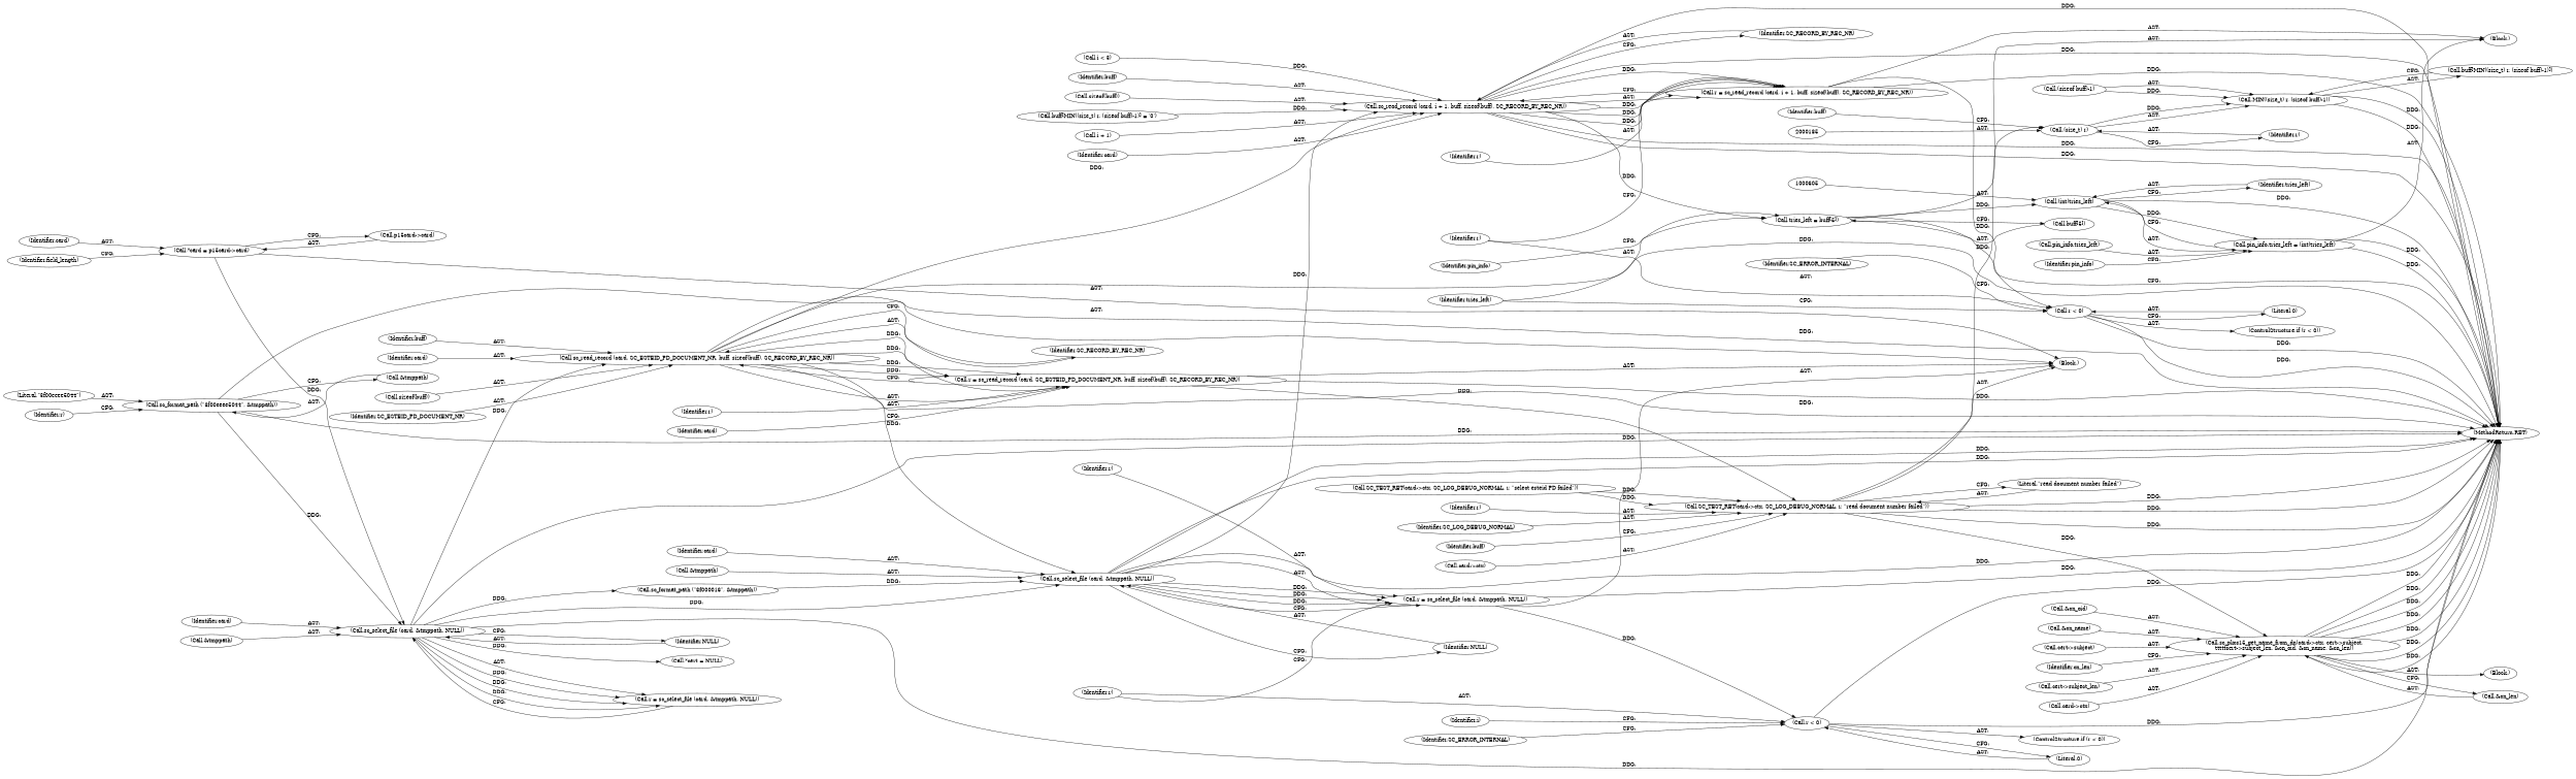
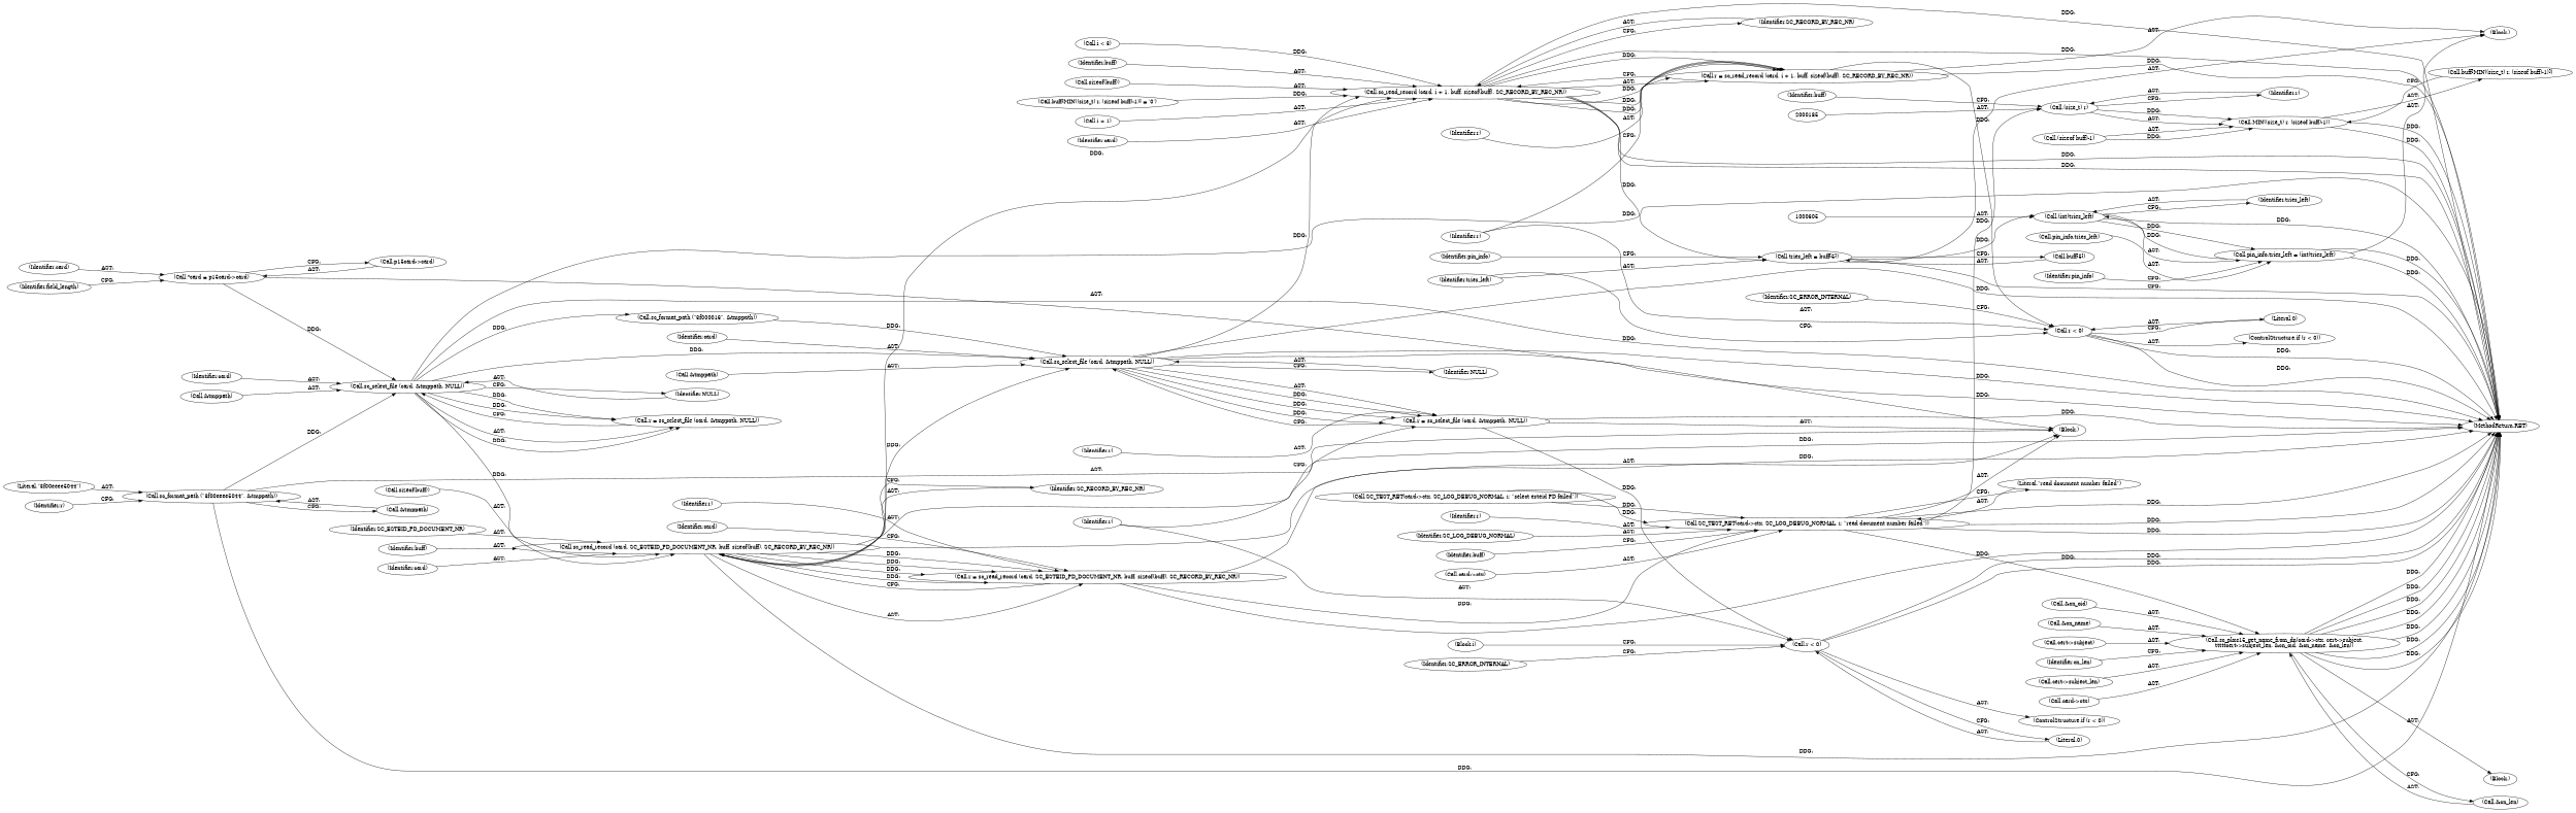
  digraph {
    rankdir=LR
    n1 [label="(Call,sc_read_record (card, SC_ESTEID_PD_DOCUMENT_NR, buff, sizeof(buff), SC_RECORD_BY_REC_NR))"]
    n2 [label="(Call,r = sc_read_record (card, SC_ESTEID_PD_DOCUMENT_NR, buff, sizeof(buff), SC_RECORD_BY_REC_NR))"]
    n3 [label="(Call,sc_select_file (card, &tmppath, NULL))"]
    n4 [label="(Call,sc_read_record (card, i + 1, buff, sizeof(buff), SC_RECORD_BY_REC_NR))"]
    n5 [label="(Identifier,SC_RECORD_BY_REC_NR)"]
    n6 [label="(MethodReturn,RET)"]
    n7 [label="(Block,)"]
    n8 [label="(Call,SC_TEST_RET(card->ctx, SC_LOG_DEBUG_NORMAL, r, \"read document number failed\"))"]
    n9 [label="(Call,r = sc_select_file (card, &tmppath, NULL))"]
    n10 [label="(Identifier,NULL)"]
    n11 [label="(Call,r = sc_read_record (card, i + 1, buff, sizeof(buff), SC_RECORD_BY_REC_NR))"]
    n12 [label="(Call,tries_left = buff[5])"]
    n13 [label="(Identifier,SC_RECORD_BY_REC_NR)"]
    n14 [label="(Call,sc_select_file (card, &tmppath, NULL))"]
    n15 [label="(Identifier,NULL)"]
    n16 [label="(Call,sc_format_path (\"3f000016\", &tmppath))"]
-   n17 [label="(Call,*cert = NULL)"]
    n18 [label="(Call,r = sc_select_file (card, &tmppath, NULL))"]
    n19 [label="(Call,*card = p15card->card)"]
    n20 [label="(Call,p15card->card)"]
    n21 [label="(Call,sc_format_path (\"3f00eeee5044\", &tmppath))"]
    n22 [label="(Call,&tmppath)"]
    n23 [label="(Call,(size_t) r)"]
    n24 [label="(Call,sc_pkcs15_get_name_from_dn(card->ctx, cert->subject,\n\t\t\t\t\tcert->subject_len, &cn_oid, &cn_name, &cn_len))"]
    n25 [label="(Literal,\"read document number failed\")"]
    n26 [label="(Call,MIN((size_t) r, (sizeof buff)-1))"]
    n27 [label="(Identifier,r)"]
    n28 [label="(Block,)"]
    n29 [label="(Call,&cn_len)"]
    n30 [label="(Call,buff[MIN((size_t) r, (sizeof buff)-1)])"]
    n31 [label="(Call,(sizeof buff)-1)"]
    n32 [label="(Call,r < 0)"]
    n33 [label="(Literal,0)"]
    n34 [label="(ControlStructure,if (r < 0))"]
    n35 [label="(Call,r < 0)"]
    n36 [label="(Block,)"]
    n37 [label="(Call,(int)tries_left)"]
    n38 [label="(Call,buff[5])"]
    n39 [label="(Literal,0)"]
    n40 [label="(ControlStructure,if (r < 0))"]
    n41 [label="(Call,pin_info.tries_left = (int)tries_left)"]
    n42 [label="(Identifier,tries_left)"]
-   n43 [label="(Identifier,i)"]
+   n43 [label="(Block,i)"]
    n44 [label="(Identifier,SC_LOG_DEBUG_NORMAL)"]
    n45 [label="(Identifier,card)"]
    n46 [label="(Identifier,card)"]
    n47 [label="(Identifier,buff)"]
    n48 [label="(Call,&tmppath)"]
    n49 [label="(Identifier,SC_ERROR_INTERNAL)"]
    n50 [label="(Call,sizeof(buff))"]
    n51 [label="(Call,buff[MIN((size_t) r, (sizeof buff)-1)] = '\0')"]
    n52 [label="(Literal,\"3f00eeee5044\")"]
    n53 [label="(Call,&cn_oid)"]
    n54 [label="(Call,i + 1)"]
    n55 [label="(Identifier,r)"]
    n56 [label="(Identifier,pin_info)"]
    n57 [label="(Identifier,r)"]
    n58 [label="(Identifier,tries_left)"]
    n59 [label="(Identifier,pin_info)"]
    n60 [label="(Identifier,buff)"]
    n61 [label="(Call,card->ctx)"]
    n62 [label="(Identifier,card)"]
    n63 [label="(Identifier,SC_ESTEID_PD_DOCUMENT_NR)"]
    n64 [label="(Identifier,SC_ERROR_INTERNAL)"]
    n65 [label="(Identifier,r)"]
    n66 [label="(Identifier,buff)"]
    n67 [label="(Call,&tmppath)"]
    n68 [label="(Identifier,buff)"]
    n69 [label="(Call,&cn_name)"]
    n70 [label="(Call,cert->subject)"]
    n71 [label="(Identifier,cn_len)"]
    n72 [label="(Call,SC_TEST_RET(card->ctx, SC_LOG_DEBUG_NORMAL, r, \"select esteid PD failed\"))"]
    n73 [label="(Identifier,card)"]
    n74 [label="(Identifier,card)"]
    n75 [label="(Identifier,r)"]
    n76 [label="(Call,cert->subject_len)"]
    n77 [label="(Identifier,card)"]
    n78 [label="(Call,pin_info.tries_left)"]
    n79 [label="(Identifier,r)"]
    n80 [label="(Identifier,r)"]
    n81 [label="(Identifier,r)"]
    n82 [label="(Call,card->ctx)"]
    n83 [label="(Call,sizeof(buff))"]
    n84 [label="(Identifier,field_length)"]
    n85 [label="(Call,i < 3)"]
    n86 [label=2000185]
    1000605
    n1 -> n2 [label="AST: "]
    n1 -> n2 [label="DDG: "]
    n1 -> n2 [label="DDG: "]
    n1 -> n2 [label="DDG: "]
    n1 -> n2 [label="DDG: "]
    n1 -> n3 [label="DDG: "]
    n1 -> n4 [label="DDG: "]
    n1 -> n5 [label="CFG: "]
    n1 -> n6 [label="DDG: "]
    n1 -> n6 [label="DDG: "]
    n1 -> n6 [label="DDG: "]
    n2 -> n1 [label="CFG: "]
    n2 -> n6 [label="DDG: "]
    n2 -> n7 [label="AST: "]
    n2 -> n8 [label="DDG: "]
    n3 -> n4 [label="DDG: "]
    n3 -> n6 [label="DDG: "]
    n3 -> n6 [label="DDG: "]
    n3 -> n6 [label="DDG: "]
    n3 -> n9 [label="AST: "]
    n3 -> n9 [label="DDG: "]
    n3 -> n9 [label="DDG: "]
    n3 -> n9 [label="DDG: "]
    n3 -> n10 [label="CFG: "]
    n4 -> n6 [label="DDG: "]
    n4 -> n6 [label="DDG: "]
    n4 -> n6 [label="DDG: "]
    n4 -> n6 [label="DDG: "]
    n4 -> n11 [label="AST: "]
    n4 -> n11 [label="DDG: "]
    n4 -> n11 [label="DDG: "]
    n4 -> n11 [label="DDG: "]
    n4 -> n11 [label="DDG: "]
    n4 -> n12 [label="DDG: "]
    n4 -> n13 [label="CFG: "]
    n5 -> n1 [label="AST: "]
    n8 -> n6 [label="DDG: "]
    n8 -> n6 [label="DDG: "]
    n8 -> n6 [label="DDG: "]
    n8 -> n7 [label="AST: "]
    n8 -> n23 [label="DDG: "]
    n8 -> n24 [label="DDG: "]
    n8 -> n25 [label="CFG: "]
    n9 -> n3 [label="CFG: "]
    n9 -> n6 [label="DDG: "]
    n9 -> n7 [label="AST: "]
    n9 -> n32 [label="DDG: "]
    n10 -> n3 [label="AST: "]
    n11 -> n4 [label="CFG: "]
    n11 -> n6 [label="DDG: "]
    n11 -> n35 [label="DDG: "]
    n11 -> n36 [label="AST: "]
    n12 -> n6 [label="CFG: "]
    n12 -> n36 [label="AST: "]
    n12 -> n37 [label="DDG: "]
    n12 -> n38 [label="CFG: "]
    n13 -> n4 [label="AST: "]
    n14 -> n1 [label="DDG: "]
    n14 -> n3 [label="DDG: "]
    n14 -> n6 [label="DDG: "]
    n14 -> n6 [label="DDG: "]
    n14 -> n15 [label="CFG: "]
    n14 -> n16 [label="DDG: "]
-   n14 -> n17 [label="DDG: "]
    n14 -> n18 [label="AST: "]
    n14 -> n18 [label="DDG: "]
    n14 -> n18 [label="DDG: "]
    n14 -> n18 [label="DDG: "]
    n15 -> n14 [label="AST: "]
    n16 -> n3 [label="DDG: "]
    n18 -> n14 [label="CFG: "]
    n19 -> n7 [label="AST: "]
    n19 -> n14 [label="DDG: "]
    n19 -> n20 [label="CFG: "]
    n20 -> n19 [label="AST: "]
    n21 -> n6 [label="DDG: "]
    n21 -> n7 [label="AST: "]
    n21 -> n14 [label="DDG: "]
    n21 -> n22 [label="CFG: "]
    n22 -> n21 [label="AST: "]
    n23 -> n26 [label="AST: "]
    n23 -> n26 [label="DDG: "]
    n23 -> n27 [label="CFG: "]
    n24 -> n6 [label="DDG: "]
    n24 -> n6 [label="DDG: "]
    n24 -> n6 [label="DDG: "]
    n24 -> n6 [label="DDG: "]
    n24 -> n6 [label="DDG: "]
    n24 -> n6 [label="DDG: "]
    n24 -> n6 [label="DDG: "]
    n24 -> n28 [label="AST: "]
    n24 -> n29 [label="CFG: "]
    n25 -> n8 [label="AST: "]
    n26 -> n6 [label="DDG: "]
    n26 -> n6 [label="DDG: "]
    n26 -> n30 [label="AST: "]
    n27 -> n23 [label="AST: "]
    n29 -> n24 [label="AST: "]
    n30 -> n26 [label="CFG: "]
    n31 -> n26 [label="AST: "]
    n31 -> n26 [label="DDG: "]
    n32 -> n6 [label="DDG: "]
    n32 -> n6 [label="DDG: "]
    n32 -> n33 [label="CFG: "]
    n32 -> n34 [label="AST: "]
    n33 -> n32 [label="AST: "]
    n35 -> n6 [label="DDG: "]
    n35 -> n6 [label="DDG: "]
    n35 -> n39 [label="CFG: "]
    n35 -> n40 [label="AST: "]
    n37 -> n6 [label="DDG: "]
    n37 -> n41 [label="AST: "]
    n37 -> n41 [label="DDG: "]
    n37 -> n42 [label="CFG: "]
    n38 -> n12 [label="AST: "]
    n39 -> n35 [label="AST: "]
    n41 -> n6 [label="DDG: "]
    n41 -> n6 [label="DDG: "]
    n41 -> n36 [label="AST: "]
-   n41 -> n37 [label="CFG: "]
+   n41 -> n37 [label="DDG: "]
    n42 -> n37 [label="AST: "]
    n43 -> n32 [label="CFG: "]
    n44 -> n8 [label="AST: "]
    n45 -> n14 [label="AST: "]
    n46 -> n19 [label="AST: "]
    n47 -> n4 [label="AST: "]
    n48 -> n14 [label="AST: "]
    n49 -> n32 [label="CFG: "]
    n50 -> n4 [label="AST: "]
    n51 -> n4 [label="DDG: "]
    n52 -> n21 [label="AST: "]
    n53 -> n24 [label="AST: "]
    n54 -> n4 [label="AST: "]
    n55 -> n21 [label="CFG: "]
    n56 -> n12 [label="CFG: "]
    n57 -> n2 [label="AST: "]
    n58 -> n12 [label="AST: "]
    n58 -> n35 [label="CFG: "]
    n59 -> n41 [label="CFG: "]
    n60 -> n8 [label="CFG: "]
    n61 -> n8 [label="AST: "]
    n62 -> n2 [label="CFG: "]
    n63 -> n1 [label="AST: "]
    n64 -> n35 [label="CFG: "]
    n65 -> n11 [label="CFG: "]
    n65 -> n35 [label="AST: "]
    n66 -> n23 [label="CFG: "]
    n67 -> n3 [label="AST: "]
    n68 -> n1 [label="AST: "]
    n69 -> n24 [label="AST: "]
    n70 -> n24 [label="AST: "]
    n71 -> n24 [label="CFG: "]
    n72 -> n8 [label="DDG: "]
    n72 -> n8 [label="DDG: "]
    n73 -> n1 [label="AST: "]
    n74 -> n4 [label="AST: "]
    n75 -> n8 [label="AST: "]
    n76 -> n24 [label="AST: "]
    n77 -> n3 [label="AST: "]
    n78 -> n41 [label="AST: "]
    n79 -> n9 [label="AST: "]
    n80 -> n11 [label="AST: "]
    n81 -> n9 [label="CFG: "]
    n81 -> n32 [label="AST: "]
    n82 -> n24 [label="AST: "]
    n83 -> n1 [label="AST: "]
    n84 -> n19 [label="CFG: "]
    n85 -> n4 [label="DDG: "]
    n86 -> n23 [label="AST: "]
    1000605 -> n37 [label="AST: "]
  }
